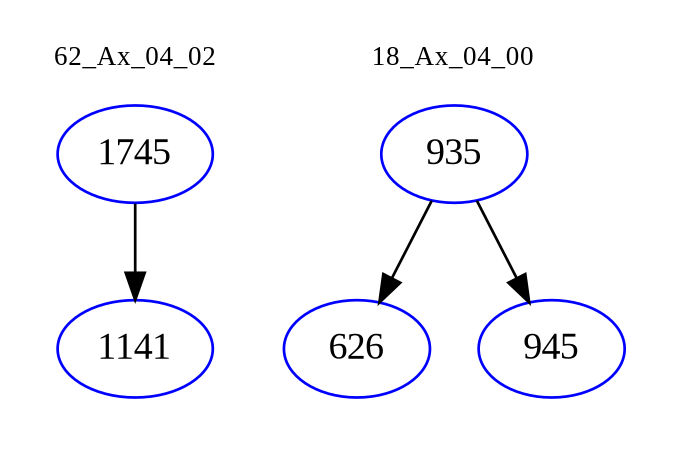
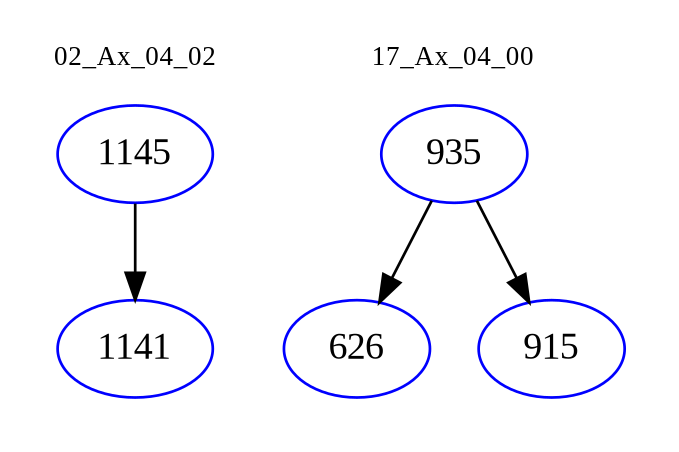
  digraph {
    fontname="Liberation Serif"
    node [color=blue fontname="Liberation Serif"]
    edge [color=black fontname="Liberation Serif"]
-   n1 [label=1745]
+   n1 [label=1145]
    n2 [label=1141]
    n3 [label=935]
    n4 [label=626]
-   n5 [label=945]
+   n5 [label=915]
    subgraph cluster_1 {
      color=white
      fontsize=10
-     label="62_Ax_04_02"
+     label="02_Ax_04_02"
      n1
      n2
    }
    subgraph cluster_2 {
      color=white
      fontsize=10
-     label="18_Ax_04_00"
+     label="17_Ax_04_00"
      n3
      n4
      n5
    }
    n1 -> n2
    n3 -> n4
    n3 -> n5
  }
